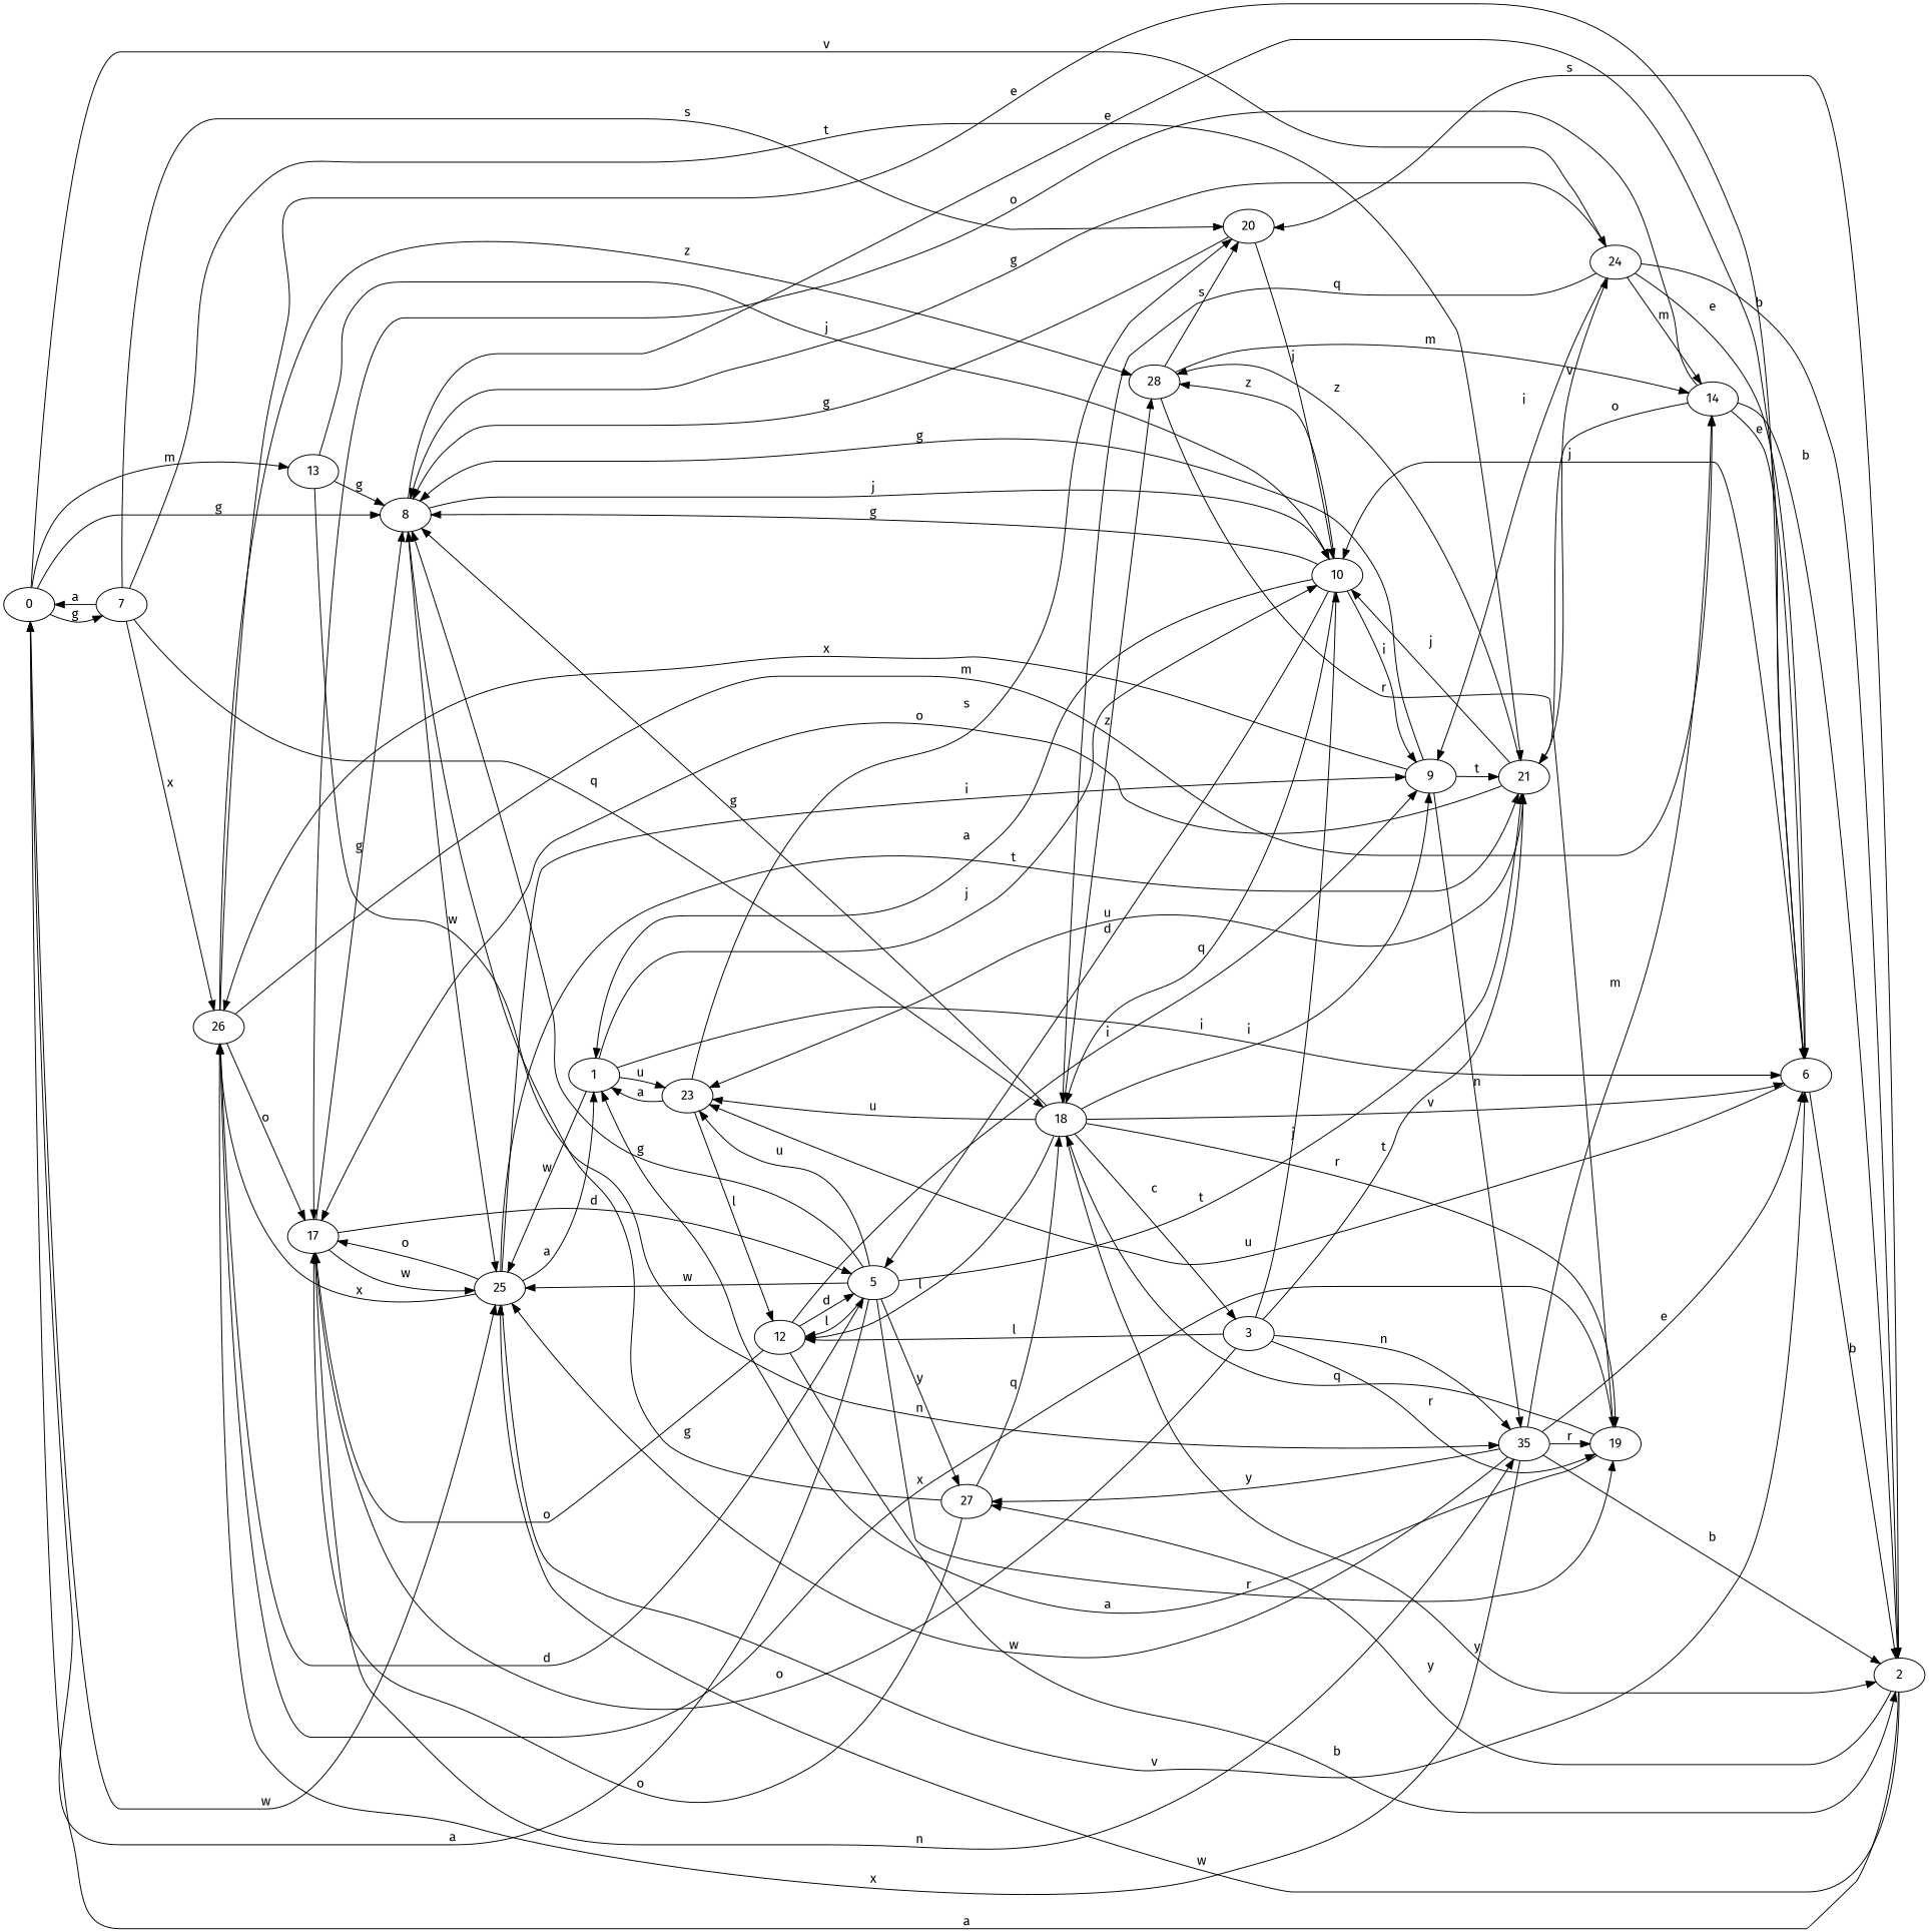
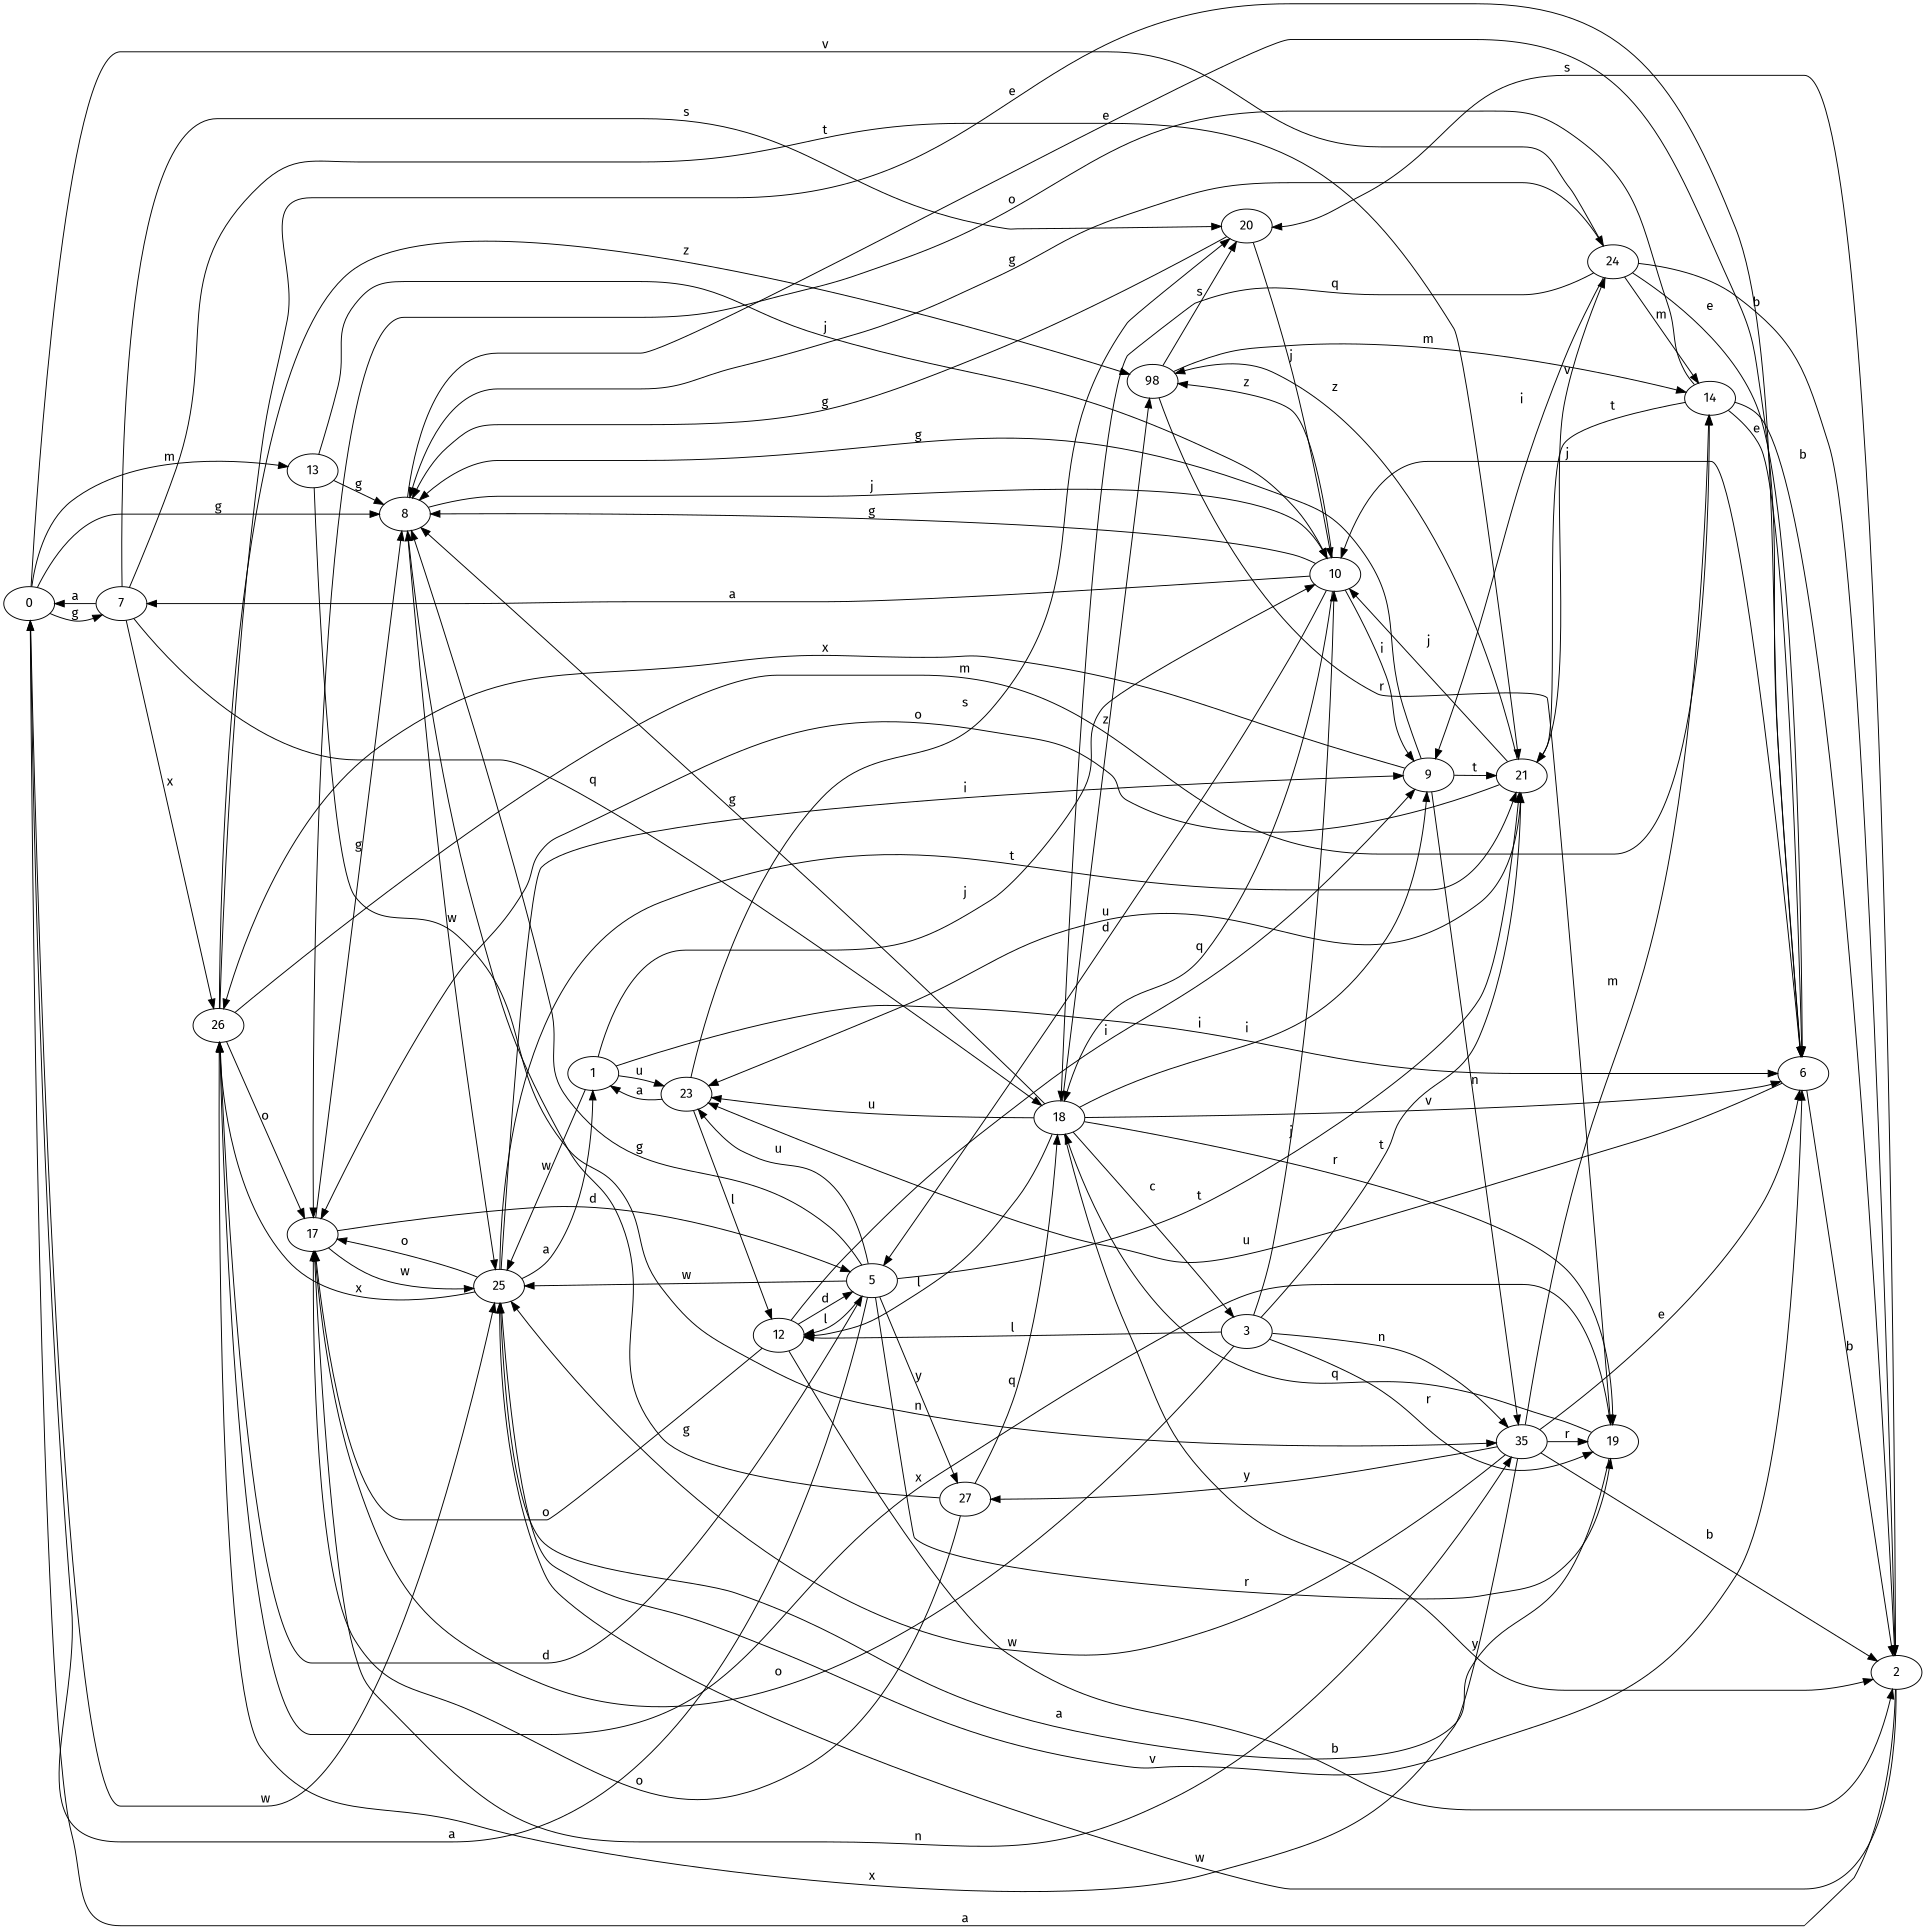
  strict digraph {
    fontname="Fira Sans"
    rankdir=LR
    node [fontname="Fira Sans"]
    edge [fontname="Fira Sans"]
    0
    7
    8
    13
    24
    25
    3
    10
    12
    n10 [label=35]
    17
    19
    21
    20
    18
    26
    6
    2
    9
    14
    1
    23
    5
-   28
+   28 [label=98]
    27
    0 -> 7 [label=g]
    0 -> 8 [label=g]
    0 -> 13 [label=m]
    0 -> 24 [label=v]
    0 -> 25 [label=w]
    7 -> 0 [label=a]
    7 -> 21 [label=t]
    7 -> 20 [label=s]
    7 -> 18 [label=q]
    7 -> 26 [label=x]
    8 -> 25 [label=w]
    8 -> 10 [label=j]
    8 -> 6 [label=e]
    13 -> 8 [label=g]
    13 -> 10 [label=j]
    13 -> n10 [label=n]
    24 -> 8 [label=g]
    24 -> 18 [label=q]
    24 -> 6 [label=e]
    24 -> 2 [label=b]
    24 -> 9 [label=i]
    24 -> 14 [label=m]
    25 -> 17 [label=o]
    25 -> 21 [label=t]
    25 -> 26 [label=x]
    25 -> 6 [label=v]
    25 -> 9 [label=i]
    25 -> 1 [label=a]
    3 -> 10 [label=j]
    3 -> 12 [label=l]
    3 -> n10 [label=n]
    3 -> 17 [label=o]
    3 -> 19 [label=r]
    3 -> 21 [label=t]
    10 -> 8 [label=g]
    10 -> 18 [label=q]
    10 -> 9 [label=i]
-   10 -> 1 [label=a]
+   10 -> 7 [label=a]
    10 -> 5 [label=d]
    10 -> 28 [label=z]
    12 -> 17 [label=o]
    12 -> 2 [label=b]
    12 -> 9 [label=i]
    12 -> 5 [label=d]
    n10 -> 25 [label=w]
    n10 -> 19 [label=r]
    n10 -> 26 [label=x]
    n10 -> 6 [label=e]
    n10 -> 2 [label=b]
    n10 -> 14 [label=m]
    n10 -> 27 [label=y]
    17 -> 8 [label=g]
    17 -> 25 [label=w]
    17 -> n10 [label=n]
    17 -> 5 [label=d]
    19 -> 18 [label=q]
    19 -> 26 [label=x]
-   19 -> 1 [label=a]
+   19 -> 25 [label=a]
    21 -> 24 [label=v]
    21 -> 10 [label=j]
    21 -> 17 [label=o]
    21 -> 23 [label=u]
    21 -> 28 [label=z]
    20 -> 8 [label=g]
    20 -> 10 [label=j]
    18 -> 8 [label=g]
    18 -> 3 [label=c]
    18 -> 12 [label=l]
    18 -> 19 [label=r]
    18 -> 6 [label=v]
    18 -> 2 [label=y]
    18 -> 9 [label=i]
    18 -> 23 [label=u]
    18 -> 28 [label=z]
    26 -> 17 [label=o]
    26 -> 6 [label=e]
    26 -> 14 [label=m]
    26 -> 5 [label=d]
    26 -> 28 [label=z]
    6 -> 10 [label=j]
    6 -> 2 [label=b]
    6 -> 23 [label=u]
    2 -> 0 [label=a]
    2 -> 25 [label=w]
    2 -> 20 [label=s]
-   2 -> 27 [label=y]
    9 -> 8 [label=g]
    9 -> n10 [label=n]
    9 -> 21 [label=t]
    9 -> 26 [label=x]
    14 -> 17 [label=o]
-   14 -> 21 [label=o]
+   14 -> 21 [label=t]
    14 -> 6 [label=e]
    14 -> 2 [label=b]
    1 -> 25 [label=w]
    1 -> 10 [label=j]
    1 -> 6 [label=i]
    1 -> 23 [label=u]
    23 -> 12 [label=l]
    23 -> 20 [label=s]
    23 -> 1 [label=a]
    5 -> 0 [label=a]
    5 -> 8 [label=g]
    5 -> 25 [label=w]
    5 -> 12 [label=l]
    5 -> 19 [label=r]
    5 -> 21 [label=t]
    5 -> 23 [label=u]
    5 -> 27 [label=y]
    28 -> 19 [label=r]
    28 -> 20 [label=s]
    28 -> 14 [label=m]
    27 -> 8 [label=g]
    27 -> 17 [label=o]
    27 -> 18 [label=q]
  }
